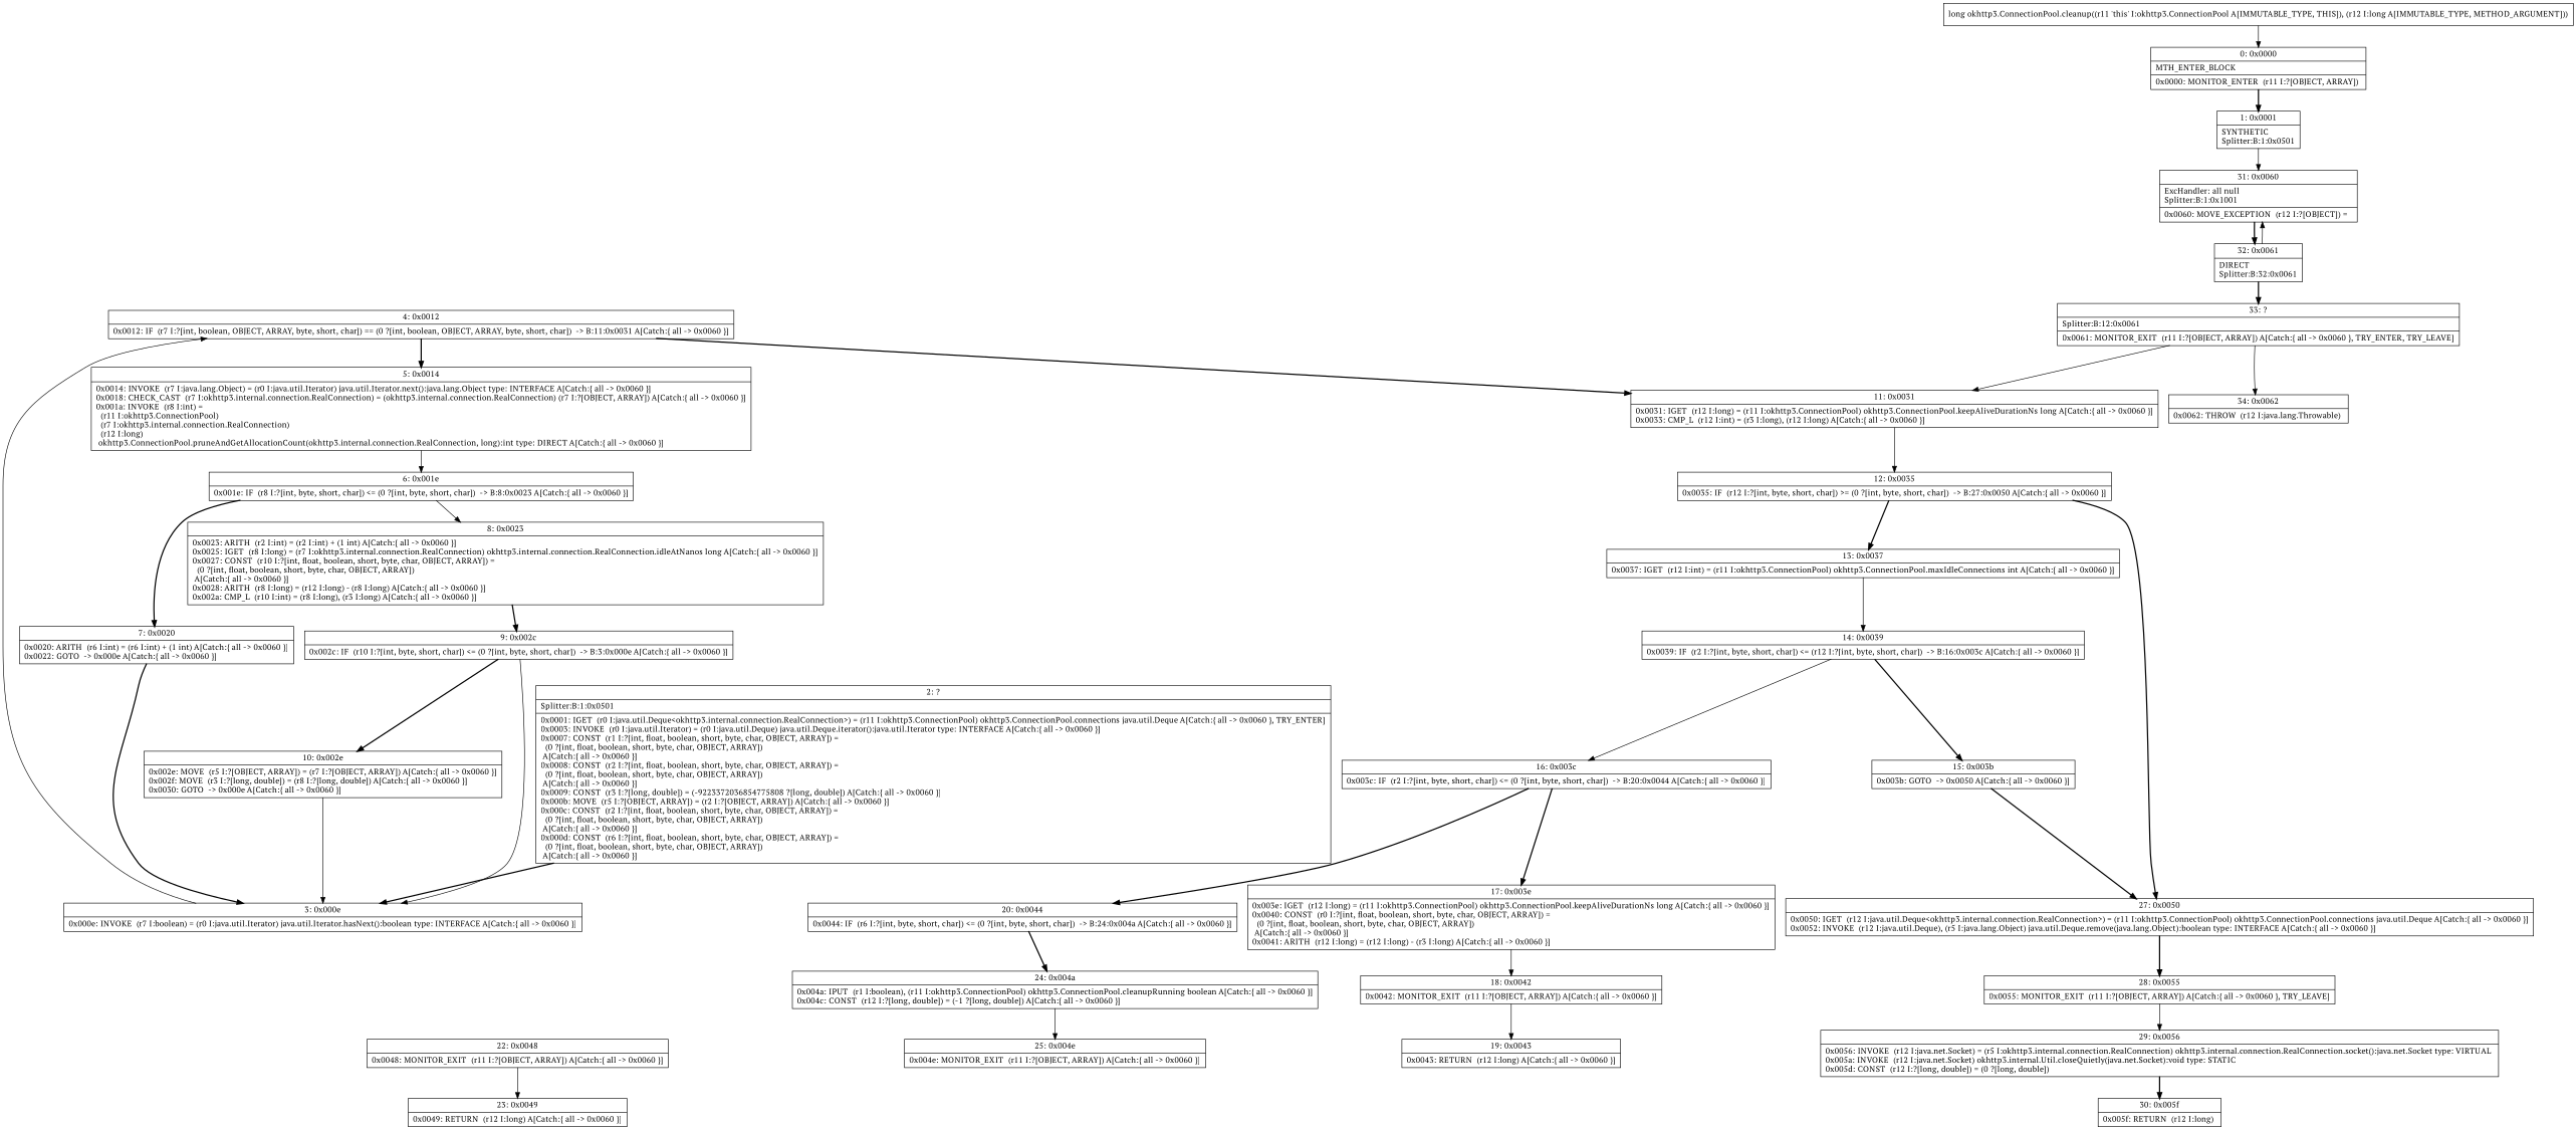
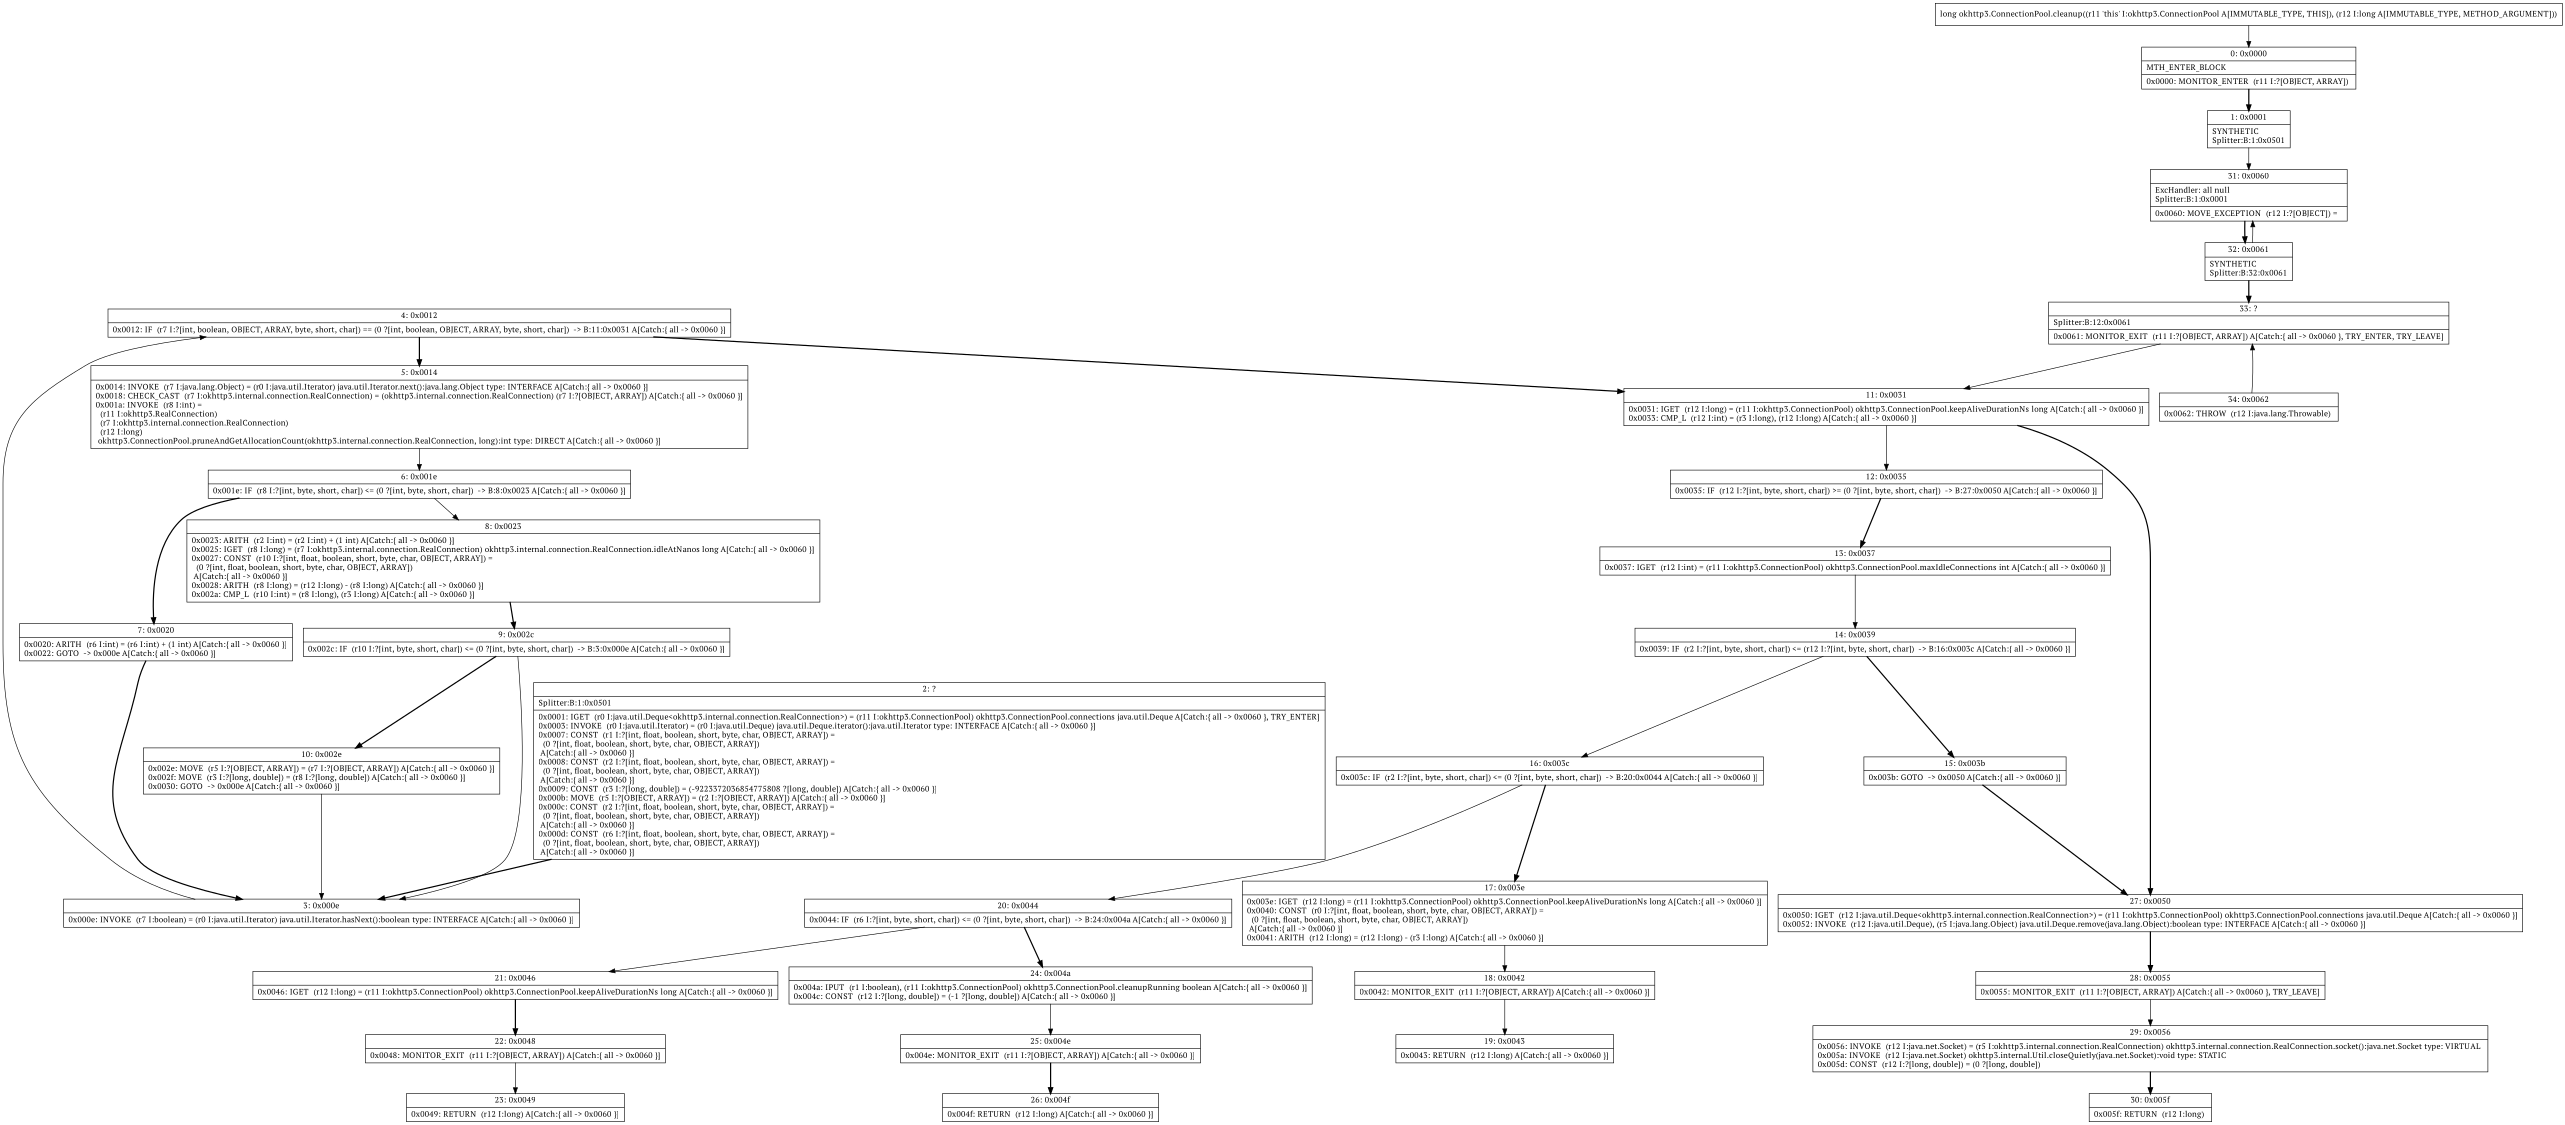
  digraph {
    fontname="PT Serif"
    node [fontname="PT Serif" shape=record]
    edge [fontname="PT Serif" style=bold]
    n1 [label="{0\:\ 0x0000|MTH_ENTER_BLOCK\l|0x0000: MONITOR_ENTER  (r11 I:?[OBJECT, ARRAY]) \l}"]
    n2 [label="{1\:\ 0x0001|SYNTHETIC\lSplitter:B:1:0x0501\l}"]
-   n3 [label="{31\:\ 0x0060|ExcHandler: all null\lSplitter:B:1:0x1001\l|0x0060: MOVE_EXCEPTION  (r12 I:?[OBJECT]) =  \l}"]
+   n3 [label="{31\:\ 0x0060|ExcHandler: all null\lSplitter:B:1:0x0001\l|0x0060: MOVE_EXCEPTION  (r12 I:?[OBJECT]) =  \l}"]
    n4 [label="{2\:\ ?|Splitter:B:1:0x0501\l|0x0001: IGET  (r0 I:java.util.Deque\<okhttp3.internal.connection.RealConnection\>) = (r11 I:okhttp3.ConnectionPool) okhttp3.ConnectionPool.connections java.util.Deque A[Catch:\{ all \-\> 0x0060 \}, TRY_ENTER]\l0x0003: INVOKE  (r0 I:java.util.Iterator) = (r0 I:java.util.Deque) java.util.Deque.iterator():java.util.Iterator type: INTERFACE A[Catch:\{ all \-\> 0x0060 \}]\l0x0007: CONST  (r1 I:?[int, float, boolean, short, byte, char, OBJECT, ARRAY]) = \l  (0 ?[int, float, boolean, short, byte, char, OBJECT, ARRAY])\l A[Catch:\{ all \-\> 0x0060 \}]\l0x0008: CONST  (r2 I:?[int, float, boolean, short, byte, char, OBJECT, ARRAY]) = \l  (0 ?[int, float, boolean, short, byte, char, OBJECT, ARRAY])\l A[Catch:\{ all \-\> 0x0060 \}]\l0x0009: CONST  (r3 I:?[long, double]) = (\-9223372036854775808 ?[long, double]) A[Catch:\{ all \-\> 0x0060 \}]\l0x000b: MOVE  (r5 I:?[OBJECT, ARRAY]) = (r2 I:?[OBJECT, ARRAY]) A[Catch:\{ all \-\> 0x0060 \}]\l0x000c: CONST  (r2 I:?[int, float, boolean, short, byte, char, OBJECT, ARRAY]) = \l  (0 ?[int, float, boolean, short, byte, char, OBJECT, ARRAY])\l A[Catch:\{ all \-\> 0x0060 \}]\l0x000d: CONST  (r6 I:?[int, float, boolean, short, byte, char, OBJECT, ARRAY]) = \l  (0 ?[int, float, boolean, short, byte, char, OBJECT, ARRAY])\l A[Catch:\{ all \-\> 0x0060 \}]\l}"]
    n5 [label="{3\:\ 0x000e|0x000e: INVOKE  (r7 I:boolean) = (r0 I:java.util.Iterator) java.util.Iterator.hasNext():boolean type: INTERFACE A[Catch:\{ all \-\> 0x0060 \}]\l}"]
-   n6 [label="{32\:\ 0x0061|DIRECT\lSplitter:B:32:0x0061\l}"]
+   n6 [label="{32\:\ 0x0061|SYNTHETIC\lSplitter:B:32:0x0061\l}"]
    n7 [label="{4\:\ 0x0012|0x0012: IF  (r7 I:?[int, boolean, OBJECT, ARRAY, byte, short, char]) == (0 ?[int, boolean, OBJECT, ARRAY, byte, short, char])  \-\> B:11:0x0031 A[Catch:\{ all \-\> 0x0060 \}]\l}"]
-   n8 [label="{5\:\ 0x0014|0x0014: INVOKE  (r7 I:java.lang.Object) = (r0 I:java.util.Iterator) java.util.Iterator.next():java.lang.Object type: INTERFACE A[Catch:\{ all \-\> 0x0060 \}]\l0x0018: CHECK_CAST  (r7 I:okhttp3.internal.connection.RealConnection) = (okhttp3.internal.connection.RealConnection) (r7 I:?[OBJECT, ARRAY]) A[Catch:\{ all \-\> 0x0060 \}]\l0x001a: INVOKE  (r8 I:int) = \l  (r11 I:okhttp3.ConnectionPool)\l  (r7 I:okhttp3.internal.connection.RealConnection)\l  (r12 I:long)\l okhttp3.ConnectionPool.pruneAndGetAllocationCount(okhttp3.internal.connection.RealConnection, long):int type: DIRECT A[Catch:\{ all \-\> 0x0060 \}]\l}"]
+   n8 [label="{5\:\ 0x0014|0x0014: INVOKE  (r7 I:java.lang.Object) = (r0 I:java.util.Iterator) java.util.Iterator.next():java.lang.Object type: INTERFACE A[Catch:\{ all \-\> 0x0060 \}]\l0x0018: CHECK_CAST  (r7 I:okhttp3.internal.connection.RealConnection) = (okhttp3.internal.connection.RealConnection) (r7 I:?[OBJECT, ARRAY]) A[Catch:\{ all \-\> 0x0060 \}]\l0x001a: INVOKE  (r8 I:int) = \l  (r11 I:okhttp3.RealConnection)\l  (r7 I:okhttp3.internal.connection.RealConnection)\l  (r12 I:long)\l okhttp3.ConnectionPool.pruneAndGetAllocationCount(okhttp3.internal.connection.RealConnection, long):int type: DIRECT A[Catch:\{ all \-\> 0x0060 \}]\l}"]
    n9 [label="{11\:\ 0x0031|0x0031: IGET  (r12 I:long) = (r11 I:okhttp3.ConnectionPool) okhttp3.ConnectionPool.keepAliveDurationNs long A[Catch:\{ all \-\> 0x0060 \}]\l0x0033: CMP_L  (r12 I:int) = (r3 I:long), (r12 I:long) A[Catch:\{ all \-\> 0x0060 \}]\l}"]
    n10 [label="{6\:\ 0x001e|0x001e: IF  (r8 I:?[int, byte, short, char]) \<= (0 ?[int, byte, short, char])  \-\> B:8:0x0023 A[Catch:\{ all \-\> 0x0060 \}]\l}"]
    n11 [label="{12\:\ 0x0035|0x0035: IF  (r12 I:?[int, byte, short, char]) \>= (0 ?[int, byte, short, char])  \-\> B:27:0x0050 A[Catch:\{ all \-\> 0x0060 \}]\l}"]
    n12 [label="{7\:\ 0x0020|0x0020: ARITH  (r6 I:int) = (r6 I:int) + (1 int) A[Catch:\{ all \-\> 0x0060 \}]\l0x0022: GOTO  \-\> 0x000e A[Catch:\{ all \-\> 0x0060 \}]\l}"]
    n13 [label="{8\:\ 0x0023|0x0023: ARITH  (r2 I:int) = (r2 I:int) + (1 int) A[Catch:\{ all \-\> 0x0060 \}]\l0x0025: IGET  (r8 I:long) = (r7 I:okhttp3.internal.connection.RealConnection) okhttp3.internal.connection.RealConnection.idleAtNanos long A[Catch:\{ all \-\> 0x0060 \}]\l0x0027: CONST  (r10 I:?[int, float, boolean, short, byte, char, OBJECT, ARRAY]) = \l  (0 ?[int, float, boolean, short, byte, char, OBJECT, ARRAY])\l A[Catch:\{ all \-\> 0x0060 \}]\l0x0028: ARITH  (r8 I:long) = (r12 I:long) \- (r8 I:long) A[Catch:\{ all \-\> 0x0060 \}]\l0x002a: CMP_L  (r10 I:int) = (r8 I:long), (r3 I:long) A[Catch:\{ all \-\> 0x0060 \}]\l}"]
    n14 [label="{9\:\ 0x002c|0x002c: IF  (r10 I:?[int, byte, short, char]) \<= (0 ?[int, byte, short, char])  \-\> B:3:0x000e A[Catch:\{ all \-\> 0x0060 \}]\l}"]
    n15 [label="{10\:\ 0x002e|0x002e: MOVE  (r5 I:?[OBJECT, ARRAY]) = (r7 I:?[OBJECT, ARRAY]) A[Catch:\{ all \-\> 0x0060 \}]\l0x002f: MOVE  (r3 I:?[long, double]) = (r8 I:?[long, double]) A[Catch:\{ all \-\> 0x0060 \}]\l0x0030: GOTO  \-\> 0x000e A[Catch:\{ all \-\> 0x0060 \}]\l}"]
    n16 [label="{13\:\ 0x0037|0x0037: IGET  (r12 I:int) = (r11 I:okhttp3.ConnectionPool) okhttp3.ConnectionPool.maxIdleConnections int A[Catch:\{ all \-\> 0x0060 \}]\l}"]
    n17 [label="{27\:\ 0x0050|0x0050: IGET  (r12 I:java.util.Deque\<okhttp3.internal.connection.RealConnection\>) = (r11 I:okhttp3.ConnectionPool) okhttp3.ConnectionPool.connections java.util.Deque A[Catch:\{ all \-\> 0x0060 \}]\l0x0052: INVOKE  (r12 I:java.util.Deque), (r5 I:java.lang.Object) java.util.Deque.remove(java.lang.Object):boolean type: INTERFACE A[Catch:\{ all \-\> 0x0060 \}]\l}"]
    n18 [label="{14\:\ 0x0039|0x0039: IF  (r2 I:?[int, byte, short, char]) \<= (r12 I:?[int, byte, short, char])  \-\> B:16:0x003c A[Catch:\{ all \-\> 0x0060 \}]\l}"]
    n19 [label="{28\:\ 0x0055|0x0055: MONITOR_EXIT  (r11 I:?[OBJECT, ARRAY]) A[Catch:\{ all \-\> 0x0060 \}, TRY_LEAVE]\l}"]
    n20 [label="{15\:\ 0x003b|0x003b: GOTO  \-\> 0x0050 A[Catch:\{ all \-\> 0x0060 \}]\l}"]
    n21 [label="{16\:\ 0x003c|0x003c: IF  (r2 I:?[int, byte, short, char]) \<= (0 ?[int, byte, short, char])  \-\> B:20:0x0044 A[Catch:\{ all \-\> 0x0060 \}]\l}"]
    n22 [label="{17\:\ 0x003e|0x003e: IGET  (r12 I:long) = (r11 I:okhttp3.ConnectionPool) okhttp3.ConnectionPool.keepAliveDurationNs long A[Catch:\{ all \-\> 0x0060 \}]\l0x0040: CONST  (r0 I:?[int, float, boolean, short, byte, char, OBJECT, ARRAY]) = \l  (0 ?[int, float, boolean, short, byte, char, OBJECT, ARRAY])\l A[Catch:\{ all \-\> 0x0060 \}]\l0x0041: ARITH  (r12 I:long) = (r12 I:long) \- (r3 I:long) A[Catch:\{ all \-\> 0x0060 \}]\l}"]
    n23 [label="{20\:\ 0x0044|0x0044: IF  (r6 I:?[int, byte, short, char]) \<= (0 ?[int, byte, short, char])  \-\> B:24:0x004a A[Catch:\{ all \-\> 0x0060 \}]\l}"]
    n24 [label="{18\:\ 0x0042|0x0042: MONITOR_EXIT  (r11 I:?[OBJECT, ARRAY]) A[Catch:\{ all \-\> 0x0060 \}]\l}"]
+   n25 [label="{21\:\ 0x0046|0x0046: IGET  (r12 I:long) = (r11 I:okhttp3.ConnectionPool) okhttp3.ConnectionPool.keepAliveDurationNs long A[Catch:\{ all \-\> 0x0060 \}]\l}"]
    n26 [label="{24\:\ 0x004a|0x004a: IPUT  (r1 I:boolean), (r11 I:okhttp3.ConnectionPool) okhttp3.ConnectionPool.cleanupRunning boolean A[Catch:\{ all \-\> 0x0060 \}]\l0x004c: CONST  (r12 I:?[long, double]) = (\-1 ?[long, double]) A[Catch:\{ all \-\> 0x0060 \}]\l}"]
    n27 [label="{19\:\ 0x0043|0x0043: RETURN  (r12 I:long) A[Catch:\{ all \-\> 0x0060 \}]\l}"]
    n28 [label="{22\:\ 0x0048|0x0048: MONITOR_EXIT  (r11 I:?[OBJECT, ARRAY]) A[Catch:\{ all \-\> 0x0060 \}]\l}"]
    n29 [label="{25\:\ 0x004e|0x004e: MONITOR_EXIT  (r11 I:?[OBJECT, ARRAY]) A[Catch:\{ all \-\> 0x0060 \}]\l}"]
    n30 [label="{23\:\ 0x0049|0x0049: RETURN  (r12 I:long) A[Catch:\{ all \-\> 0x0060 \}]\l}"]
+   n31 [label="{26\:\ 0x004f|0x004f: RETURN  (r12 I:long) A[Catch:\{ all \-\> 0x0060 \}]\l}"]
    n32 [label="{29\:\ 0x0056|0x0056: INVOKE  (r12 I:java.net.Socket) = (r5 I:okhttp3.internal.connection.RealConnection) okhttp3.internal.connection.RealConnection.socket():java.net.Socket type: VIRTUAL \l0x005a: INVOKE  (r12 I:java.net.Socket) okhttp3.internal.Util.closeQuietly(java.net.Socket):void type: STATIC \l0x005d: CONST  (r12 I:?[long, double]) = (0 ?[long, double]) \l}"]
    n33 [label="{30\:\ 0x005f|0x005f: RETURN  (r12 I:long) \l}"]
    n34 [label="{33\:\ ?|Splitter:B:12:0x0061\l|0x0061: MONITOR_EXIT  (r11 I:?[OBJECT, ARRAY]) A[Catch:\{ all \-\> 0x0060 \}, TRY_ENTER, TRY_LEAVE]\l}"]
    n35 [label="{34\:\ 0x0062|0x0062: THROW  (r12 I:java.lang.Throwable) \l}"]
    n36 [label="{long okhttp3.ConnectionPool.cleanup((r11 'this' I:okhttp3.ConnectionPool A[IMMUTABLE_TYPE, THIS]), (r12 I:long A[IMMUTABLE_TYPE, METHOD_ARGUMENT])) }"]
    n1 -> n2
    n2 -> n3 [style=solid]
    n3 -> n6
    n4 -> n5
    n5 -> n7 [style=solid]
    n6 -> n3 [style=solid]
    n6 -> n34
    n7 -> n8
    n7 -> n9
    n8 -> n10 [style=solid]
    n9 -> n11 [style=solid]
    n10 -> n12
    n10 -> n13 [style=solid]
    n11 -> n16
-   n11 -> n17
+   n9 -> n17
    n12 -> n5
    n13 -> n14
    n14 -> n5 [style=solid]
    n14 -> n15
    n15 -> n5 [style=solid]
    n16 -> n18 [style=solid]
    n17 -> n19
    n18 -> n20
    n18 -> n21 [style=solid]
    n19 -> n32 [style=solid]
    n20 -> n17
    n21 -> n22
-   n21 -> n23
+   n21 -> n23 [style=solid]
    n22 -> n24 [style=solid]
+   n23 -> n25 [style=solid]
    n23 -> n26
    n24 -> n27 [style=solid]
+   n25 -> n28
    n26 -> n29 [style=solid]
    n28 -> n30 [style=solid]
+   n29 -> n31
    n32 -> n33
    n34 -> n9 [style=solid]
-   n34 -> n35 [style=solid]
+   n35 -> n34 [style=solid]
    n36 -> n1 [style=solid]
  }
